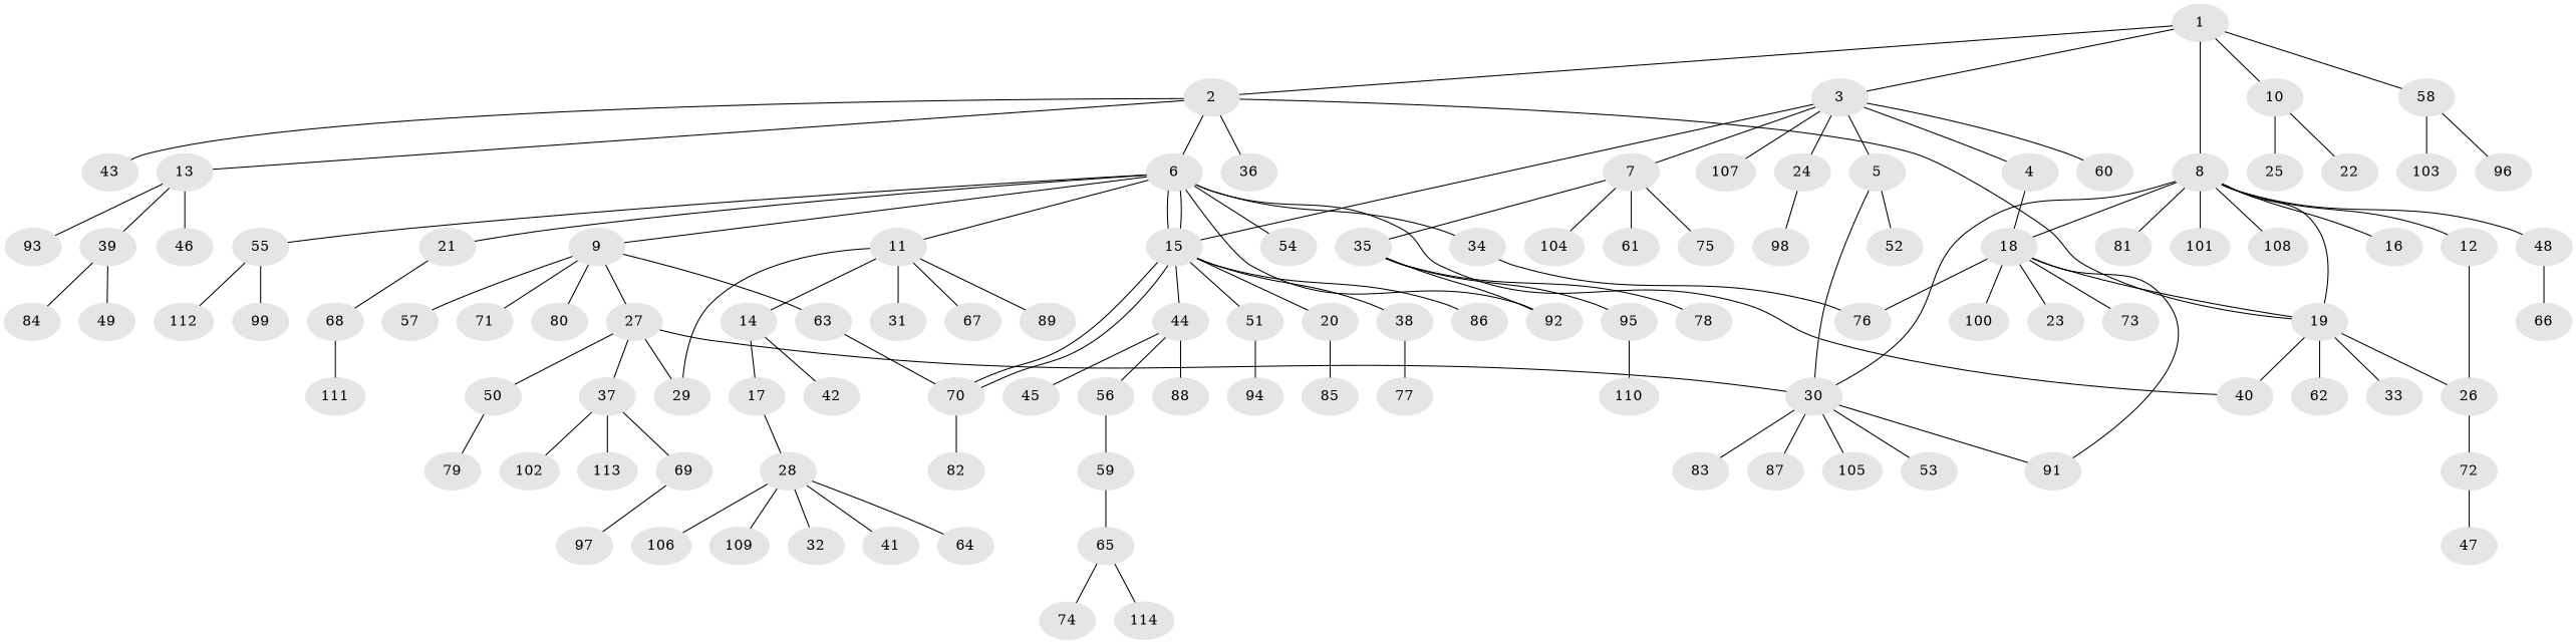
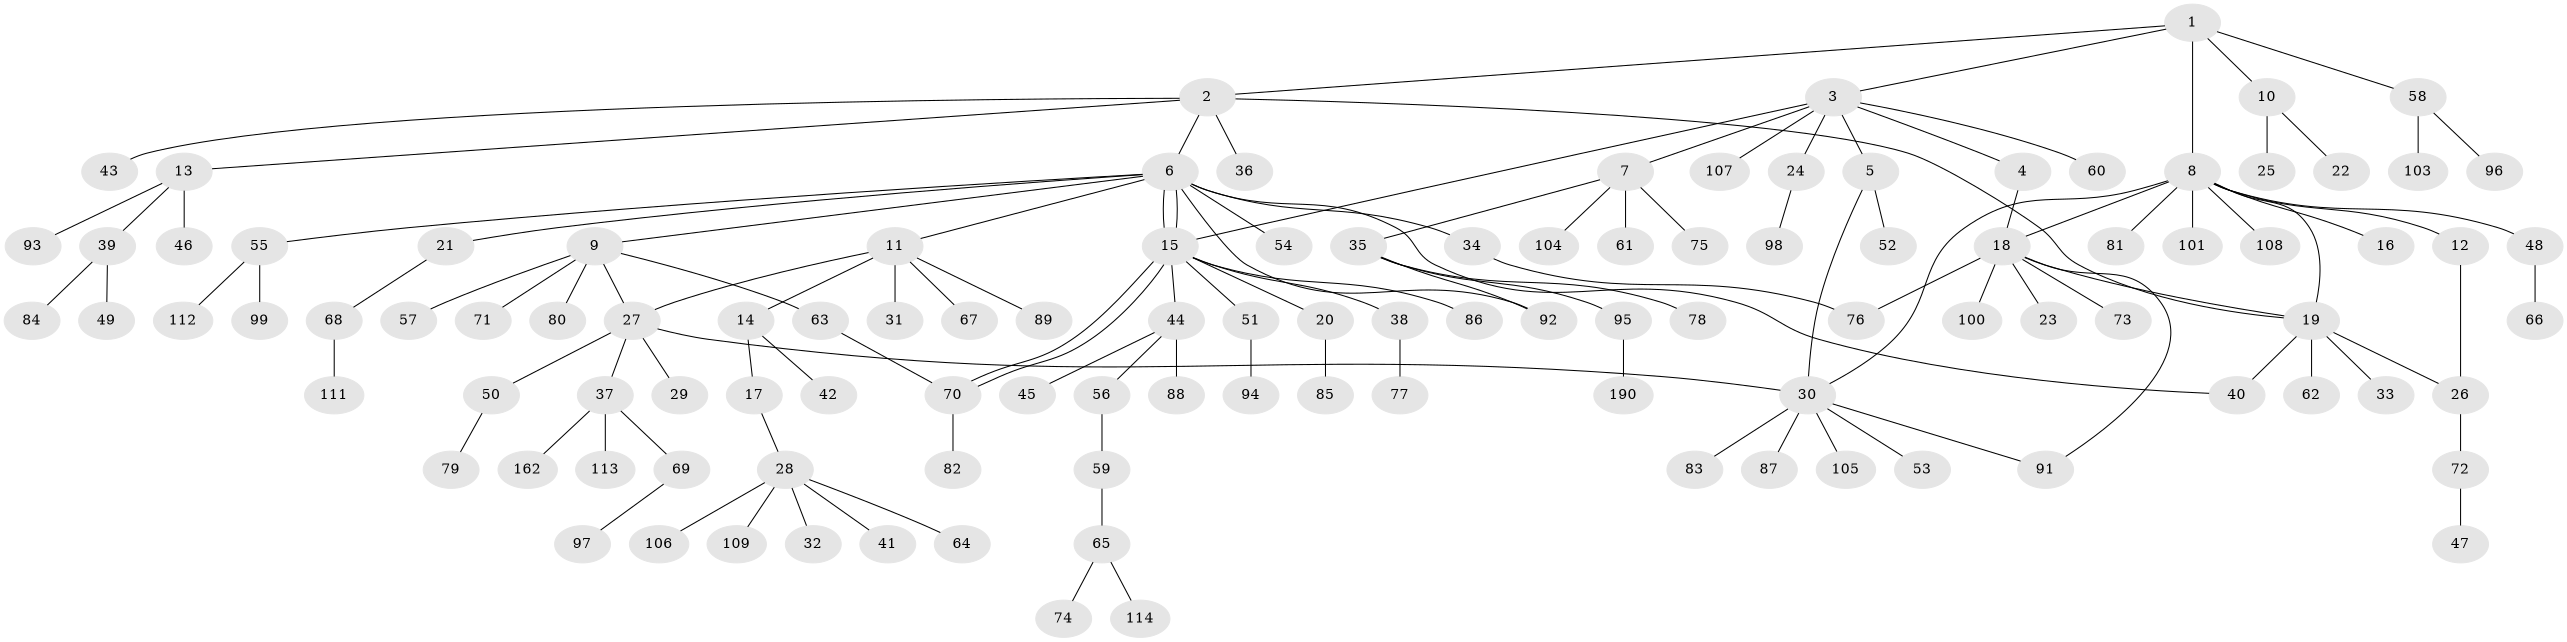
  graph {
    node [color=gray90 style=filled]
    1
    2
    3
    8
    10
    58
    6
    13
    19
    36
    43
    4
    5
    7
    15
    24
    60
    107
    18
    30
    12
    16
    48
    81
    101
    108
    22
    25
    96
    103
    9
    11
    21
    34
    40
    54
    55
    92
    39
    46
    93
    26
    33
    62
    52
    35
    61
    75
    104
    20
    38
    44
    51
    70
    86
    98
    23
    73
    76
    100
    91
    53
    83
    87
    105
    27
    57
    63
    71
    80
    14
    31
    67
    89
    68
    99
    112
    78
    95
    66
    29
    37
    50
    17
    42
    72
    49
    84
    28
    85
    77
    45
    56
    88
    94
    82
    32
    41
    64
    106
    109
    111
    47
    69
-   102
+   102 [label=162]
    113
    79
-   110
+   110 [label=190]
    97
    59
    65
    74
    114
    1 -- 2
    1 -- 3
    1 -- 8
    1 -- 10
    1 -- 58
    2 -- 6
    2 -- 13
    2 -- 19
    2 -- 36
    2 -- 43
    3 -- 4
    3 -- 5
    3 -- 7
    3 -- 15
    3 -- 24
    3 -- 60
    3 -- 107
    8 -- 19
    8 -- 18
    8 -- 30
    8 -- 12
    8 -- 16
    8 -- 48
    8 -- 81
    8 -- 101
    8 -- 108
    10 -- 22
    10 -- 25
    58 -- 96
    58 -- 103
    6 -- 15
    6 -- 15
    6 -- 9
    6 -- 11
    6 -- 21
    6 -- 34
    6 -- 40
    6 -- 54
    6 -- 55
    6 -- 92
    13 -- 39
    13 -- 46
    13 -- 93
    19 -- 40
    19 -- 26
    19 -- 33
    19 -- 62
    4 -- 18
    5 -- 30
    5 -- 52
    7 -- 35
    7 -- 61
    7 -- 75
    7 -- 104
    15 -- 20
    15 -- 38
    15 -- 44
    15 -- 51
    15 -- 70
    15 -- 70
    15 -- 86
    24 -- 98
    18 -- 19
    18 -- 23
    18 -- 73
    18 -- 76
    18 -- 100
    18 -- 91
    30 -- 91
    30 -- 53
    30 -- 83
    30 -- 87
    30 -- 105
    12 -- 26
    48 -- 66
    9 -- 27
    9 -- 57
    9 -- 63
    9 -- 71
    9 -- 80
-   11 -- 29
+   11 -- 27
    11 -- 14
    11 -- 31
    11 -- 67
    11 -- 89
    21 -- 68
    34 -- 76
    55 -- 99
    55 -- 112
    39 -- 49
    39 -- 84
    26 -- 72
    35 -- 92
    35 -- 78
    35 -- 95
    20 -- 85
    38 -- 77
    44 -- 45
    44 -- 56
    44 -- 88
    51 -- 94
    70 -- 82
    27 -- 30
    27 -- 29
    27 -- 37
    27 -- 50
    63 -- 70
    14 -- 17
    14 -- 42
    68 -- 111
    95 -- 110
    37 -- 69
    37 -- 102
    37 -- 113
    50 -- 79
    17 -- 28
    72 -- 47
    28 -- 32
    28 -- 41
    28 -- 64
    28 -- 106
    28 -- 109
    56 -- 59
    69 -- 97
    59 -- 65
    65 -- 74
    65 -- 114
  }
